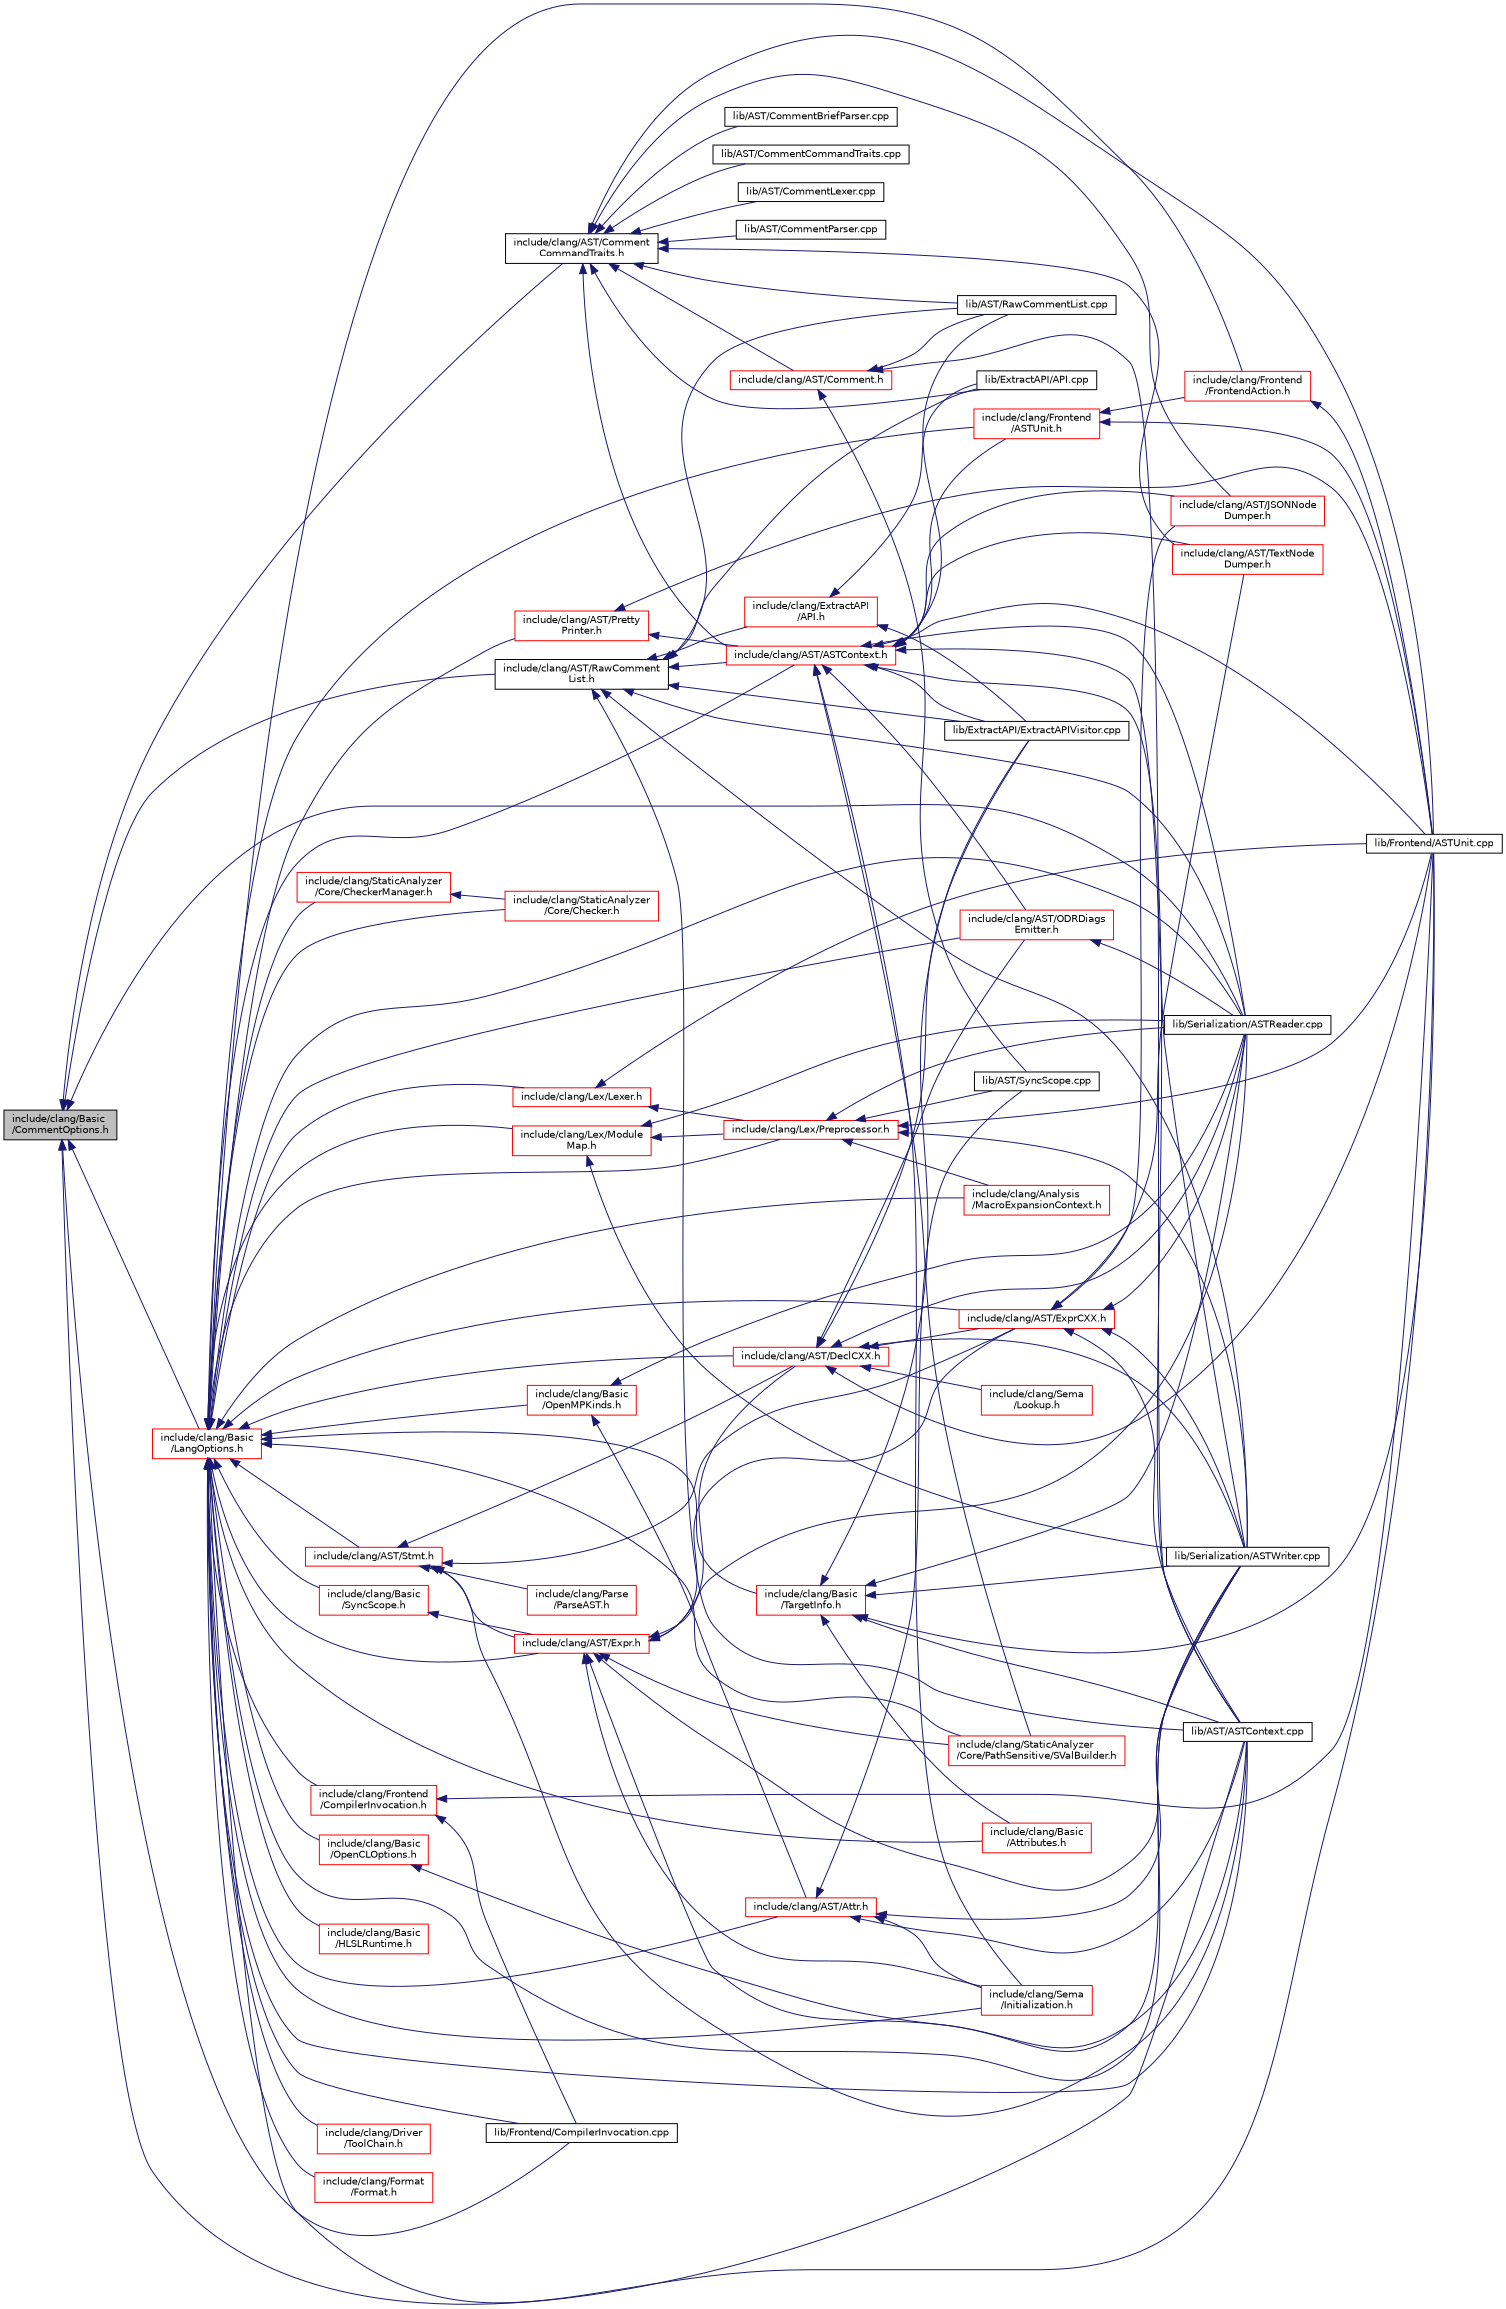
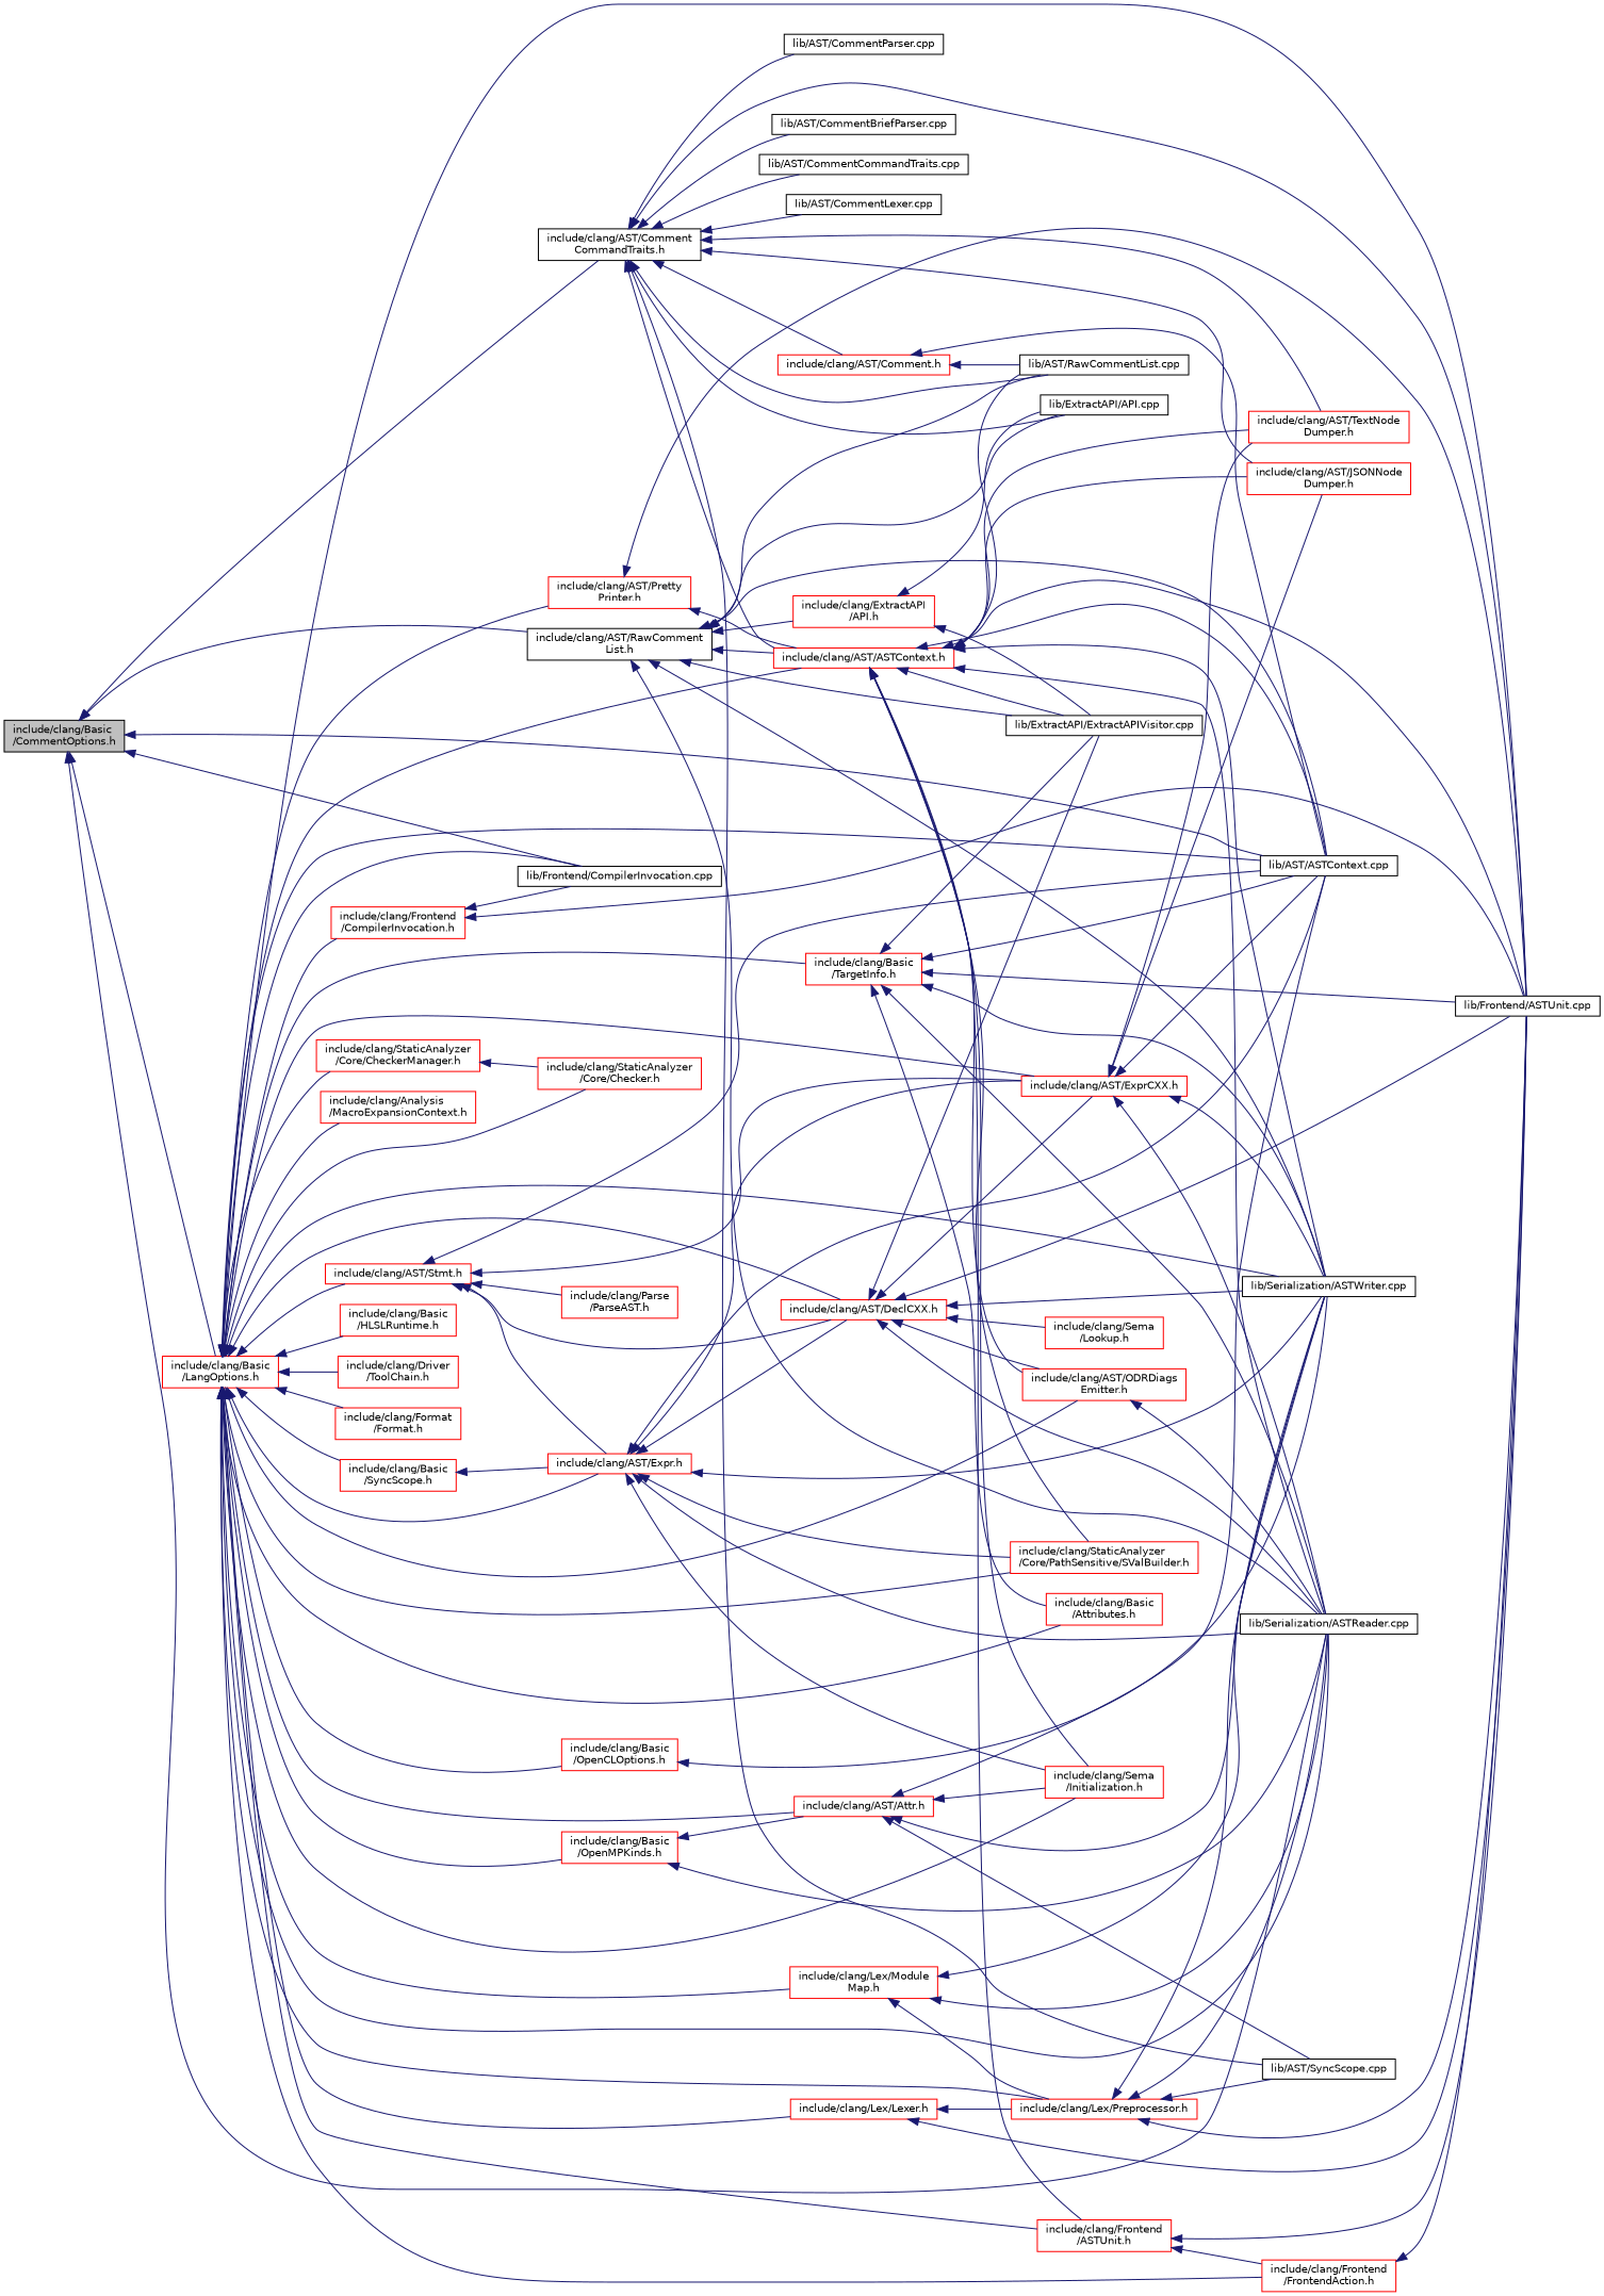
  digraph {
    rankdir=LR
    node [color=red fontname=Helvetica fontsize=10 shape=record]
    edge [color=midnightblue dir=back fontname=Helvetica fontsize=10 labelfontname=Helvetica labelfontsize=10 style=solid]
    n1 [color=black fillcolor=grey75 fontcolor=black height=0.2 label="include/clang/Basic\l/CommentOptions.h" style=filled width=0.4]
    n2 [color=black height=0.2 label="include/clang/AST/Comment\lCommandTraits.h" width=0.4]
    n3 [color=black height=0.2 label="lib/Serialization/ASTReader.cpp" width=0.4]
    n4 [color=black height=0.2 label="lib/AST/ASTContext.cpp" width=0.4]
    n5 [color=black height=0.2 label="include/clang/AST/RawComment\lList.h" width=0.4]
    n6 [height=0.2 label="include/clang/Basic\l/LangOptions.h" width=0.4]
    n7 [color=black height=0.2 label="lib/Frontend/CompilerInvocation.cpp" width=0.4]
    n8 [height=0.2 label="include/clang/AST/ASTContext.h" width=0.4]
    n9 [height=0.2 label="include/clang/AST/JSONNode\lDumper.h" width=0.4]
    n10 [height=0.2 label="include/clang/AST/TextNode\lDumper.h" width=0.4]
    n11 [color=black height=0.2 label="lib/Frontend/ASTUnit.cpp" width=0.4]
    n12 [color=black height=0.2 label="lib/AST/RawCommentList.cpp" width=0.4]
    n13 [height=0.2 label="include/clang/AST/Comment.h" width=0.4]
    n14 [color=black height=0.2 label="lib/AST/CommentBriefParser.cpp" width=0.4]
    n15 [color=black height=0.2 label="lib/AST/CommentCommandTraits.cpp" width=0.4]
    n16 [color=black height=0.2 label="lib/AST/CommentLexer.cpp" width=0.4]
    n17 [color=black height=0.2 label="lib/AST/CommentParser.cpp" width=0.4]
    n18 [color=black height=0.2 label="lib/AST/SyncScope.cpp" width=0.4]
    n19 [color=black height=0.2 label="lib/ExtractAPI/API.cpp" width=0.4]
    n20 [color=black height=0.2 label="lib/ExtractAPI/ExtractAPIVisitor.cpp" width=0.4]
    n21 [color=black height=0.2 label="lib/Serialization/ASTWriter.cpp" width=0.4]
    n22 [height=0.2 label="include/clang/ExtractAPI\l/API.h" width=0.4]
    n23 [height=0.2 label="include/clang/AST/ODRDiags\lEmitter.h" width=0.4]
    n24 [height=0.2 label="include/clang/Frontend\l/ASTUnit.h" width=0.4]
    n25 [height=0.2 label="include/clang/Sema\l/Initialization.h" width=0.4]
    n26 [height=0.2 label="include/clang/StaticAnalyzer\l/Core/PathSensitive/SValBuilder.h" width=0.4]
    n27 [height=0.2 label="include/clang/Frontend\l/FrontendAction.h" width=0.4]
    n28 [height=0.2 label="include/clang/Analysis\l/MacroExpansionContext.h" width=0.4]
    n29 [height=0.2 label="include/clang/AST/Attr.h" width=0.4]
    n30 [height=0.2 label="include/clang/AST/DeclCXX.h" width=0.4]
    n31 [height=0.2 label="include/clang/AST/ExprCXX.h" width=0.4]
    n32 [height=0.2 label="include/clang/AST/Expr.h" width=0.4]
    n33 [height=0.2 label="include/clang/AST/Pretty\lPrinter.h" width=0.4]
    n34 [height=0.2 label="include/clang/AST/Stmt.h" width=0.4]
    n35 [height=0.2 label="include/clang/Basic\l/Attributes.h" width=0.4]
    n36 [height=0.2 label="include/clang/Basic\l/HLSLRuntime.h" width=0.4]
    n37 [height=0.2 label="include/clang/Basic\l/OpenCLOptions.h" width=0.4]
    n38 [height=0.2 label="include/clang/Basic\l/OpenMPKinds.h" width=0.4]
    n39 [height=0.2 label="include/clang/Basic\l/SyncScope.h" width=0.4]
    n40 [height=0.2 label="include/clang/Basic\l/TargetInfo.h" width=0.4]
    n41 [height=0.2 label="include/clang/Driver\l/ToolChain.h" width=0.4]
    n42 [height=0.2 label="include/clang/Format\l/Format.h" width=0.4]
    n43 [height=0.2 label="include/clang/Frontend\l/CompilerInvocation.h" width=0.4]
    n44 [height=0.2 label="include/clang/Lex/Lexer.h" width=0.4]
    n45 [height=0.2 label="include/clang/Lex/Preprocessor.h" width=0.4]
    n46 [height=0.2 label="include/clang/Lex/Module\lMap.h" width=0.4]
    n47 [height=0.2 label="include/clang/StaticAnalyzer\l/Core/Checker.h" width=0.4]
    n48 [height=0.2 label="include/clang/StaticAnalyzer\l/Core/CheckerManager.h" width=0.4]
    n49 [height=0.2 label="include/clang/Sema\l/Lookup.h" width=0.4]
    n50 [height=0.2 label="include/clang/Parse\l/ParseAST.h" width=0.4]
    n1 -> n2
    n1 -> n3
    n1 -> n4
    n1 -> n5
    n1 -> n6
    n1 -> n7
    n2 -> n8
    n2 -> n9
    n2 -> n10
    n2 -> n11
    n2 -> n12
    n2 -> n13
    n2 -> n14
    n2 -> n15
    n2 -> n16
    n2 -> n17
-   n13 -> n18
+   n2 -> n18
    n2 -> n19
    n5 -> n3
    n5 -> n4
    n5 -> n8
    n5 -> n12
    n5 -> n19
    n5 -> n20
    n5 -> n21
    n5 -> n22
    n6 -> n3
    n6 -> n4
    n6 -> n7
    n6 -> n8
    n6 -> n11
    n6 -> n21
    n6 -> n23
    n6 -> n24
    n6 -> n25
    n6 -> n26
    n6 -> n27
    n6 -> n28
    n6 -> n29
    n6 -> n30
    n6 -> n31
    n6 -> n32
    n6 -> n33
    n6 -> n34
    n6 -> n35
    n6 -> n36
    n6 -> n37
    n6 -> n38
    n6 -> n39
    n6 -> n40
    n6 -> n41
    n6 -> n42
    n6 -> n43
    n6 -> n44
    n6 -> n45
    n6 -> n46
    n6 -> n47
    n6 -> n48
    n8 -> n3
    n8 -> n4
    n8 -> n9
    n8 -> n10
    n8 -> n11
    n8 -> n12
    n8 -> n20
    n8 -> n21
    n8 -> n23
    n8 -> n24
    n8 -> n25
    n8 -> n26
    n13 -> n4
    n13 -> n12
    n22 -> n19
    n22 -> n20
    n23 -> n3
    n24 -> n11
    n24 -> n27
    n27 -> n11
    n29 -> n4
    n29 -> n18
    n29 -> n21
    n29 -> n25
    n30 -> n3
    n30 -> n11
    n30 -> n20
    n30 -> n21
    n30 -> n23
    n30 -> n31
    n30 -> n49
    n31 -> n3
    n31 -> n4
    n31 -> n9
    n31 -> n10
    n31 -> n21
    n32 -> n3
    n32 -> n4
    n32 -> n21
    n32 -> n25
    n32 -> n26
    n32 -> n30
    n32 -> n31
    n33 -> n8
    n33 -> n11
    n34 -> n4
    n34 -> n30
    n34 -> n31
    n34 -> n32
    n34 -> n50
    n37 -> n21
    n38 -> n3
    n38 -> n29
    n39 -> n32
    n40 -> n3
    n40 -> n4
    n40 -> n11
    n40 -> n20
    n40 -> n21
    n40 -> n35
    n43 -> n7
    n43 -> n11
    n44 -> n11
    n44 -> n45
    n45 -> n3
    n45 -> n11
    n45 -> n18
    n45 -> n21
-   n45 -> n28
    n46 -> n3
    n46 -> n21
    n46 -> n45
    n48 -> n47
  }
